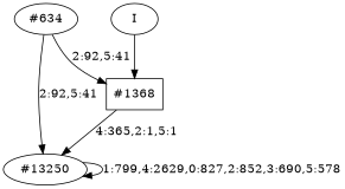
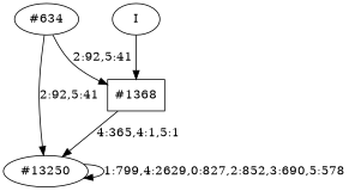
  digraph {
    n1 [label="#1368" shape=box]
    n2 [label="#13250"]
    n3 [label="#634"]
    I
-   n1 -> n2 [label="4:365,2:1,5:1"]
+   n1 -> n2 [label="4:365,4:1,5:1"]
    n2 -> n2 [label="1:799,4:2629,0:827,2:852,3:690,5:578"]
    n3 -> n1 [label="2:92,5:41"]
    n3 -> n2 [label="2:92,5:41"]
    I -> n1
  }
